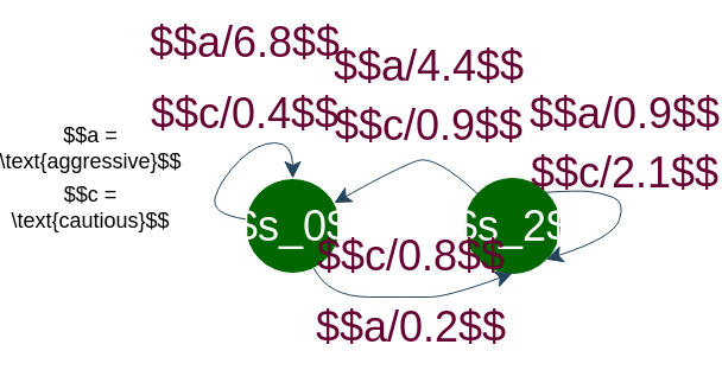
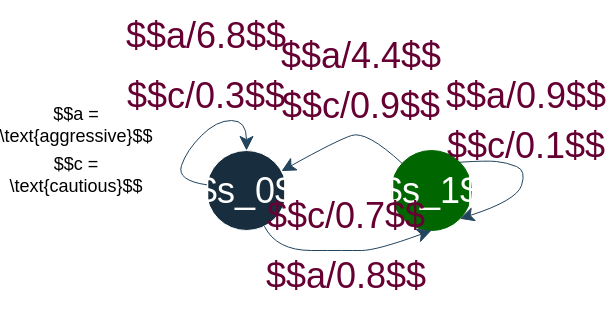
  <mxCell id="0" />
  <mxCell id="1" parent="0" />
- <mxCell id="2" value="&lt;font style=&quot;font-size: 36px; color: rgb(255, 255, 255);&quot;&gt;$$s_0$$&lt;/font&gt;" style="ellipse;whiteSpace=wrap;html=1;aspect=fixed;labelBackgroundColor=none;fillColor=#006600;strokeColor=#FFFFFF;fontColor=#660033;" parent="1" vertex="1"><mxGeometry x="180" y="150" width="80" height="80" as="geometry" /></mxCell>
- <mxCell id="3" value="&lt;span style=&quot;font-size: 36px;&quot;&gt;$$s_2$$&lt;/span&gt;" style="ellipse;whiteSpace=wrap;html=1;aspect=fixed;labelBackgroundColor=none;fillColor=#006600;strokeColor=#006600;fontColor=#ffffff;" parent="1" vertex="1"><mxGeometry x="365" y="150" width="80" height="80" as="geometry" /></mxCell>
+ <mxCell id="2" value="&lt;font style=&quot;font-size: 36px; color: rgb(255, 255, 255);&quot;&gt;$$s_0$$&lt;/font&gt;" style="ellipse;whiteSpace=wrap;html=1;aspect=fixed;labelBackgroundColor=none;fillColor=#182E3E;strokeColor=#FFFFFF;fontColor=#660033;" parent="1" vertex="1"><mxGeometry x="180" y="150" width="80" height="80" as="geometry" /></mxCell>
+ <mxCell id="3" value="&lt;span style=&quot;font-size: 36px;&quot;&gt;$$s_1$$&lt;/span&gt;" style="ellipse;whiteSpace=wrap;html=1;aspect=fixed;labelBackgroundColor=none;fillColor=#006600;strokeColor=#006600;fontColor=#ffffff;" parent="1" vertex="1"><mxGeometry x="365" y="150" width="80" height="80" as="geometry" /></mxCell>
  <mxCell id="4" value="" style="curved=1;endArrow=classic;html=1;rounded=0;entryX=0.5;entryY=0;entryDx=0;entryDy=0;labelBackgroundColor=none;strokeColor=#23445D;fontColor=#660033;endSize=12;" parent="1" source="2" target="2" edge="1"><mxGeometry width="50" height="50" relative="1" as="geometry"><mxPoint x="100" y="110" as="sourcePoint" /><mxPoint x="150" y="60" as="targetPoint" /><Array as="points"><mxPoint x="150" y="180" /><mxPoint x="160" y="150" /><mxPoint x="190" y="120" /><mxPoint x="220" y="120" /></Array></mxGeometry></mxCell>
  <mxCell id="5" value="" style="curved=1;endArrow=classic;html=1;rounded=0;entryX=0.5;entryY=1;entryDx=0;entryDy=0;labelBackgroundColor=none;strokeColor=#23445D;fontColor=#660033;endSize=12;" parent="1" source="2" target="3" edge="1"><mxGeometry width="50" height="50" relative="1" as="geometry"><mxPoint x="310" y="330" as="sourcePoint" /><mxPoint x="360" y="280" as="targetPoint" /><Array as="points"><mxPoint x="250" y="250" /><mxPoint x="320" y="250" /><mxPoint x="350" y="250" /></Array></mxGeometry></mxCell>
  <mxCell id="6" value="" style="curved=1;endArrow=classic;html=1;rounded=0;exitX=1;exitY=0;exitDx=0;exitDy=0;entryX=1;entryY=1;entryDx=0;entryDy=0;labelBackgroundColor=none;strokeColor=#23445D;fontColor=#660033;endSize=12;" parent="1" source="3" target="3" edge="1"><mxGeometry width="50" height="50" relative="1" as="geometry"><mxPoint x="470" y="140" as="sourcePoint" /><mxPoint x="520" y="90" as="targetPoint" /><Array as="points"><mxPoint x="460" y="160" /><mxPoint x="480" y="162" /><mxPoint x="500" y="170" /><mxPoint x="490" y="200" /></Array></mxGeometry></mxCell>
  <mxCell id="7" value="" style="curved=1;endArrow=classic;html=1;rounded=0;labelBackgroundColor=none;strokeColor=#23445D;fontColor=#660033;endSize=12;" parent="1" source="3" target="2" edge="1"><mxGeometry width="50" height="50" relative="1" as="geometry"><mxPoint x="290" y="130" as="sourcePoint" /><mxPoint x="340" y="80" as="targetPoint" /><Array as="points"><mxPoint x="340" y="130" /><mxPoint x="310" y="140" /></Array></mxGeometry></mxCell>
- <mxCell id="8" value="&lt;font style=&quot;font-size: 36px;&quot;&gt;$$c/0.4$$&lt;/font&gt;" style="text;html=1;align=center;verticalAlign=middle;whiteSpace=wrap;rounded=0;labelBackgroundColor=none;fontColor=#660033;" parent="1" vertex="1"><mxGeometry x="150" y="80" width="60" height="30" as="geometry" /></mxCell>
- <mxCell id="9" value="&lt;font style=&quot;font-size: 36px;&quot;&gt;$$c/0.8$$&lt;/font&gt;" style="text;html=1;align=center;verticalAlign=middle;whiteSpace=wrap;rounded=0;labelBackgroundColor=none;fontColor=#660033;" parent="1" vertex="1"><mxGeometry x="290" y="200" width="60" height="30" as="geometry" /></mxCell>
- <mxCell id="10" value="&lt;font style=&quot;font-size: 36px;&quot;&gt;$$c/2.1$$&lt;/font&gt;" style="text;html=1;align=center;verticalAlign=middle;whiteSpace=wrap;rounded=0;labelBackgroundColor=none;fontColor=#660033;" parent="1" vertex="1"><mxGeometry x="470" y="130" width="60" height="30" as="geometry" /></mxCell>
+ <mxCell id="8" value="&lt;font style=&quot;font-size: 36px;&quot;&gt;$$c/0.3$$&lt;/font&gt;" style="text;html=1;align=center;verticalAlign=middle;whiteSpace=wrap;rounded=0;labelBackgroundColor=none;fontColor=#660033;" parent="1" vertex="1"><mxGeometry x="150" y="80" width="60" height="30" as="geometry" /></mxCell>
+ <mxCell id="9" value="&lt;font style=&quot;font-size: 36px;&quot;&gt;$$c/0.7$$&lt;/font&gt;" style="text;html=1;align=center;verticalAlign=middle;whiteSpace=wrap;rounded=0;labelBackgroundColor=none;fontColor=#660033;" parent="1" vertex="1"><mxGeometry x="290" y="200" width="60" height="30" as="geometry" /></mxCell>
+ <mxCell id="10" value="&lt;font style=&quot;font-size: 36px;&quot;&gt;$$c/0.1$$&lt;/font&gt;" style="text;html=1;align=center;verticalAlign=middle;whiteSpace=wrap;rounded=0;labelBackgroundColor=none;fontColor=#660033;" parent="1" vertex="1"><mxGeometry x="470" y="130" width="60" height="30" as="geometry" /></mxCell>
  <mxCell id="11" value="&lt;font style=&quot;font-size: 36px;&quot;&gt;$$c/0.9$$&lt;/font&gt;" style="text;html=1;align=center;verticalAlign=middle;whiteSpace=wrap;rounded=0;labelBackgroundColor=none;fontColor=#660033;" parent="1" vertex="1"><mxGeometry x="305" y="90" width="60" height="30" as="geometry" /></mxCell>
  <mxCell id="12" value="&lt;font style=&quot;font-size: 36px;&quot;&gt;$$a/6.8$$&lt;/font&gt;" style="text;html=1;align=center;verticalAlign=middle;whiteSpace=wrap;rounded=0;labelBackgroundColor=none;fontColor=#660033;" vertex="1" parent="1"><mxGeometry x="150" y="20" width="60" height="30" as="geometry" /></mxCell>
- <mxCell id="13" value="&lt;font style=&quot;font-size: 36px;&quot;&gt;$$a/0.2$$&lt;/font&gt;" style="text;html=1;align=center;verticalAlign=middle;whiteSpace=wrap;rounded=0;labelBackgroundColor=none;fontColor=#660033;" vertex="1" parent="1"><mxGeometry x="290" y="260" width="60" height="30" as="geometry" /></mxCell>
+ <mxCell id="13" value="&lt;font style=&quot;font-size: 36px;&quot;&gt;$$a/0.8$$&lt;/font&gt;" style="text;html=1;align=center;verticalAlign=middle;whiteSpace=wrap;rounded=0;labelBackgroundColor=none;fontColor=#660033;" vertex="1" parent="1"><mxGeometry x="290" y="260" width="60" height="30" as="geometry" /></mxCell>
  <mxCell id="14" value="&lt;font style=&quot;font-size: 36px;&quot;&gt;$$a/4.4$$&lt;/font&gt;" style="text;html=1;align=center;verticalAlign=middle;whiteSpace=wrap;rounded=0;labelBackgroundColor=none;fontColor=#660033;" vertex="1" parent="1"><mxGeometry x="305" y="40" width="60" height="30" as="geometry" /></mxCell>
  <mxCell id="15" value="&lt;font style=&quot;font-size: 36px;&quot;&gt;$$a/0.9$$&lt;/font&gt;" style="text;html=1;align=center;verticalAlign=middle;whiteSpace=wrap;rounded=0;labelBackgroundColor=none;fontColor=#660033;" vertex="1" parent="1"><mxGeometry x="470" y="80" width="60" height="30" as="geometry" /></mxCell>
  <mxCell id="16" value="&lt;font style=&quot;font-size: 18px;&quot;&gt;$$a = \text{aggressive}$$&lt;/font&gt;" style="text;html=1;align=center;verticalAlign=middle;whiteSpace=wrap;rounded=0;" vertex="1" parent="1"><mxGeometry x="20" y="110" width="60" height="30" as="geometry" /></mxCell>
  <mxCell id="17" value="&lt;font style=&quot;font-size: 18px;&quot;&gt;$$c = \text{cautious}$$&lt;/font&gt;" style="text;html=1;align=center;verticalAlign=middle;whiteSpace=wrap;rounded=0;" vertex="1" parent="1"><mxGeometry x="20" y="160" width="60" height="30" as="geometry" /></mxCell>
